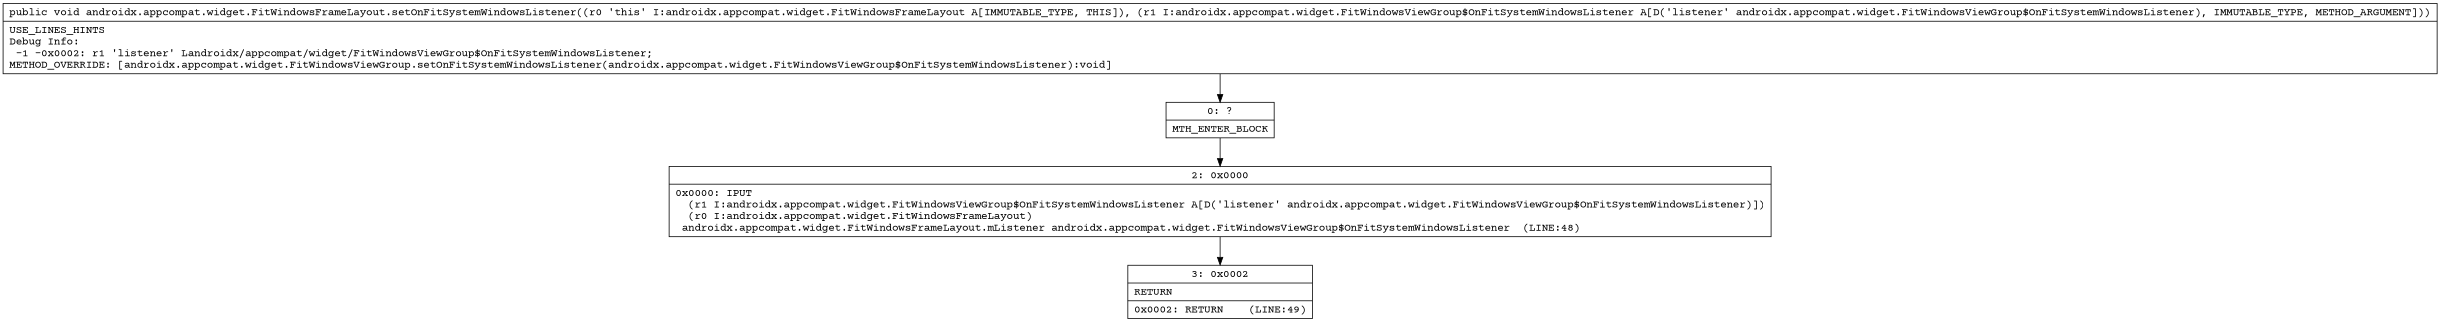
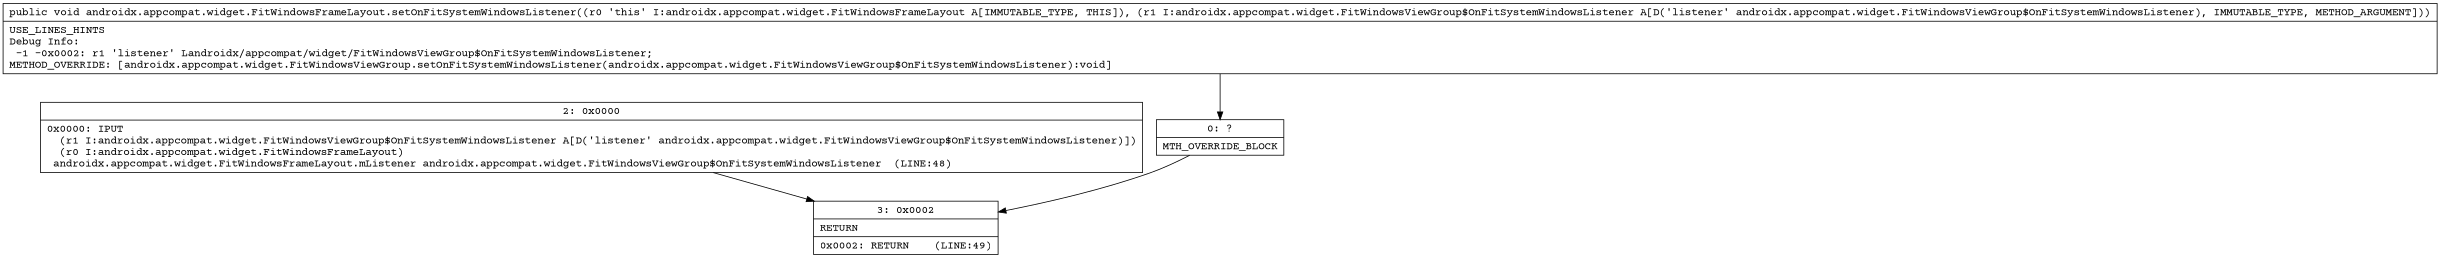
  digraph {
    fontname="Courier Prime"
    node [fontname="Courier Prime" shape=record]
    edge [fontname="Courier Prime"]
-   n1 [label="{0\:\ ?|MTH_ENTER_BLOCK\l}"]
+   n1 [label="{0\:\ ?|MTH_OVERRIDE_BLOCK\l}"]
    n2 [label="{2\:\ 0x0000|0x0000: IPUT  \l  (r1 I:androidx.appcompat.widget.FitWindowsViewGroup$OnFitSystemWindowsListener A[D('listener' androidx.appcompat.widget.FitWindowsViewGroup$OnFitSystemWindowsListener)])\l  (r0 I:androidx.appcompat.widget.FitWindowsFrameLayout)\l androidx.appcompat.widget.FitWindowsFrameLayout.mListener androidx.appcompat.widget.FitWindowsViewGroup$OnFitSystemWindowsListener  (LINE:48)\l}"]
    n3 [label="{3\:\ 0x0002|RETURN\l|0x0002: RETURN    (LINE:49)\l}"]
    n4 [label="{public void androidx.appcompat.widget.FitWindowsFrameLayout.setOnFitSystemWindowsListener((r0 'this' I:androidx.appcompat.widget.FitWindowsFrameLayout A[IMMUTABLE_TYPE, THIS]), (r1 I:androidx.appcompat.widget.FitWindowsViewGroup$OnFitSystemWindowsListener A[D('listener' androidx.appcompat.widget.FitWindowsViewGroup$OnFitSystemWindowsListener), IMMUTABLE_TYPE, METHOD_ARGUMENT]))  | USE_LINES_HINTS\lDebug Info:\l  \-1 \-0x0002: r1 'listener' Landroidx\/appcompat\/widget\/FitWindowsViewGroup$OnFitSystemWindowsListener;\lMETHOD_OVERRIDE: [androidx.appcompat.widget.FitWindowsViewGroup.setOnFitSystemWindowsListener(androidx.appcompat.widget.FitWindowsViewGroup$OnFitSystemWindowsListener):void]\l}"]
-   n1 -> n2
+   n1 -> n3
    n2 -> n3
    n4 -> n1
  }
